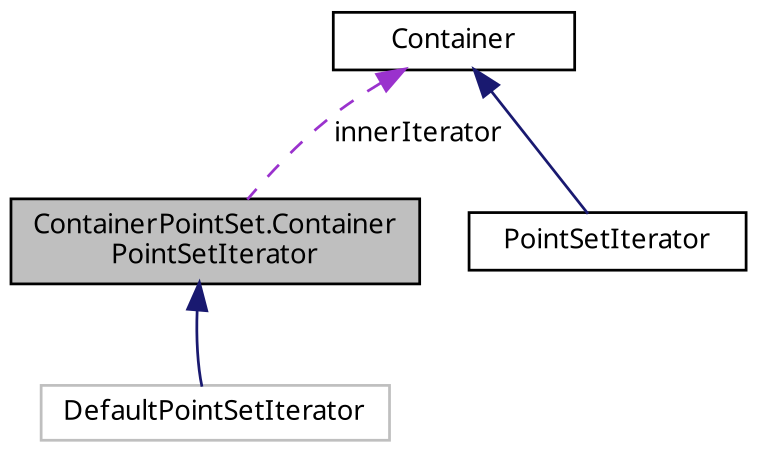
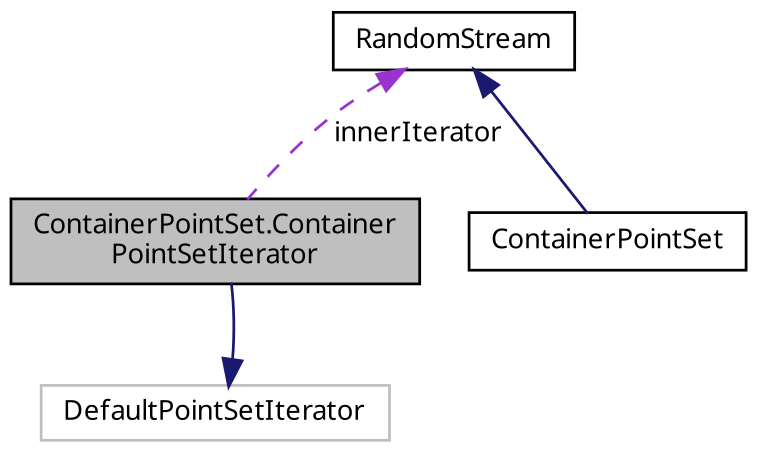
  digraph {
    fontname="Noto Sans"
    node [color=black fontname="Noto Sans" fontsize=10 shape=record]
    edge [color=midnightblue dir=back fontname="Noto Sans" fontsize=10 labelfontname=Helvetica labelfontsize=10 style=solid]
    n1 [fillcolor=grey75 fontcolor=black height=0.2 label="ContainerPointSet.Container\lPointSetIterator" style=filled width=0.4]
    n2 [color=grey75 height=0.2 label=DefaultPointSetIterator width=0.4]
-   n3 [height=0.2 label=PointSetIterator width=0.4]
-   n4 [height=0.2 label=Container width=0.4]
-   n1 -> n2
+   n3 [height=0.2 label=ContainerPointSet width=0.4]
+   n4 [height=0.2 label=RandomStream width=0.4]
+   n2 -> n1
    n4 -> n1 [color=darkorchid3 label=" innerIterator" style=dashed]
    n4 -> n3
  }
